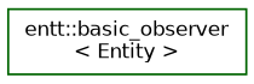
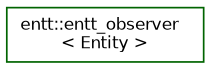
  digraph {
    rankdir=LR
-   n1 [color=darkgreen fillcolor=white fontname=Helvetica fontsize=10 height=0.2 label="entt::basic_observer\l\< Entity \>" shape=record style=filled width=0.4]
+   n1 [color=darkgreen fillcolor=white fontname=Helvetica fontsize=10 height=0.2 label="entt::entt_observer\l\< Entity \>" shape=record style=filled width=0.4]
  }
